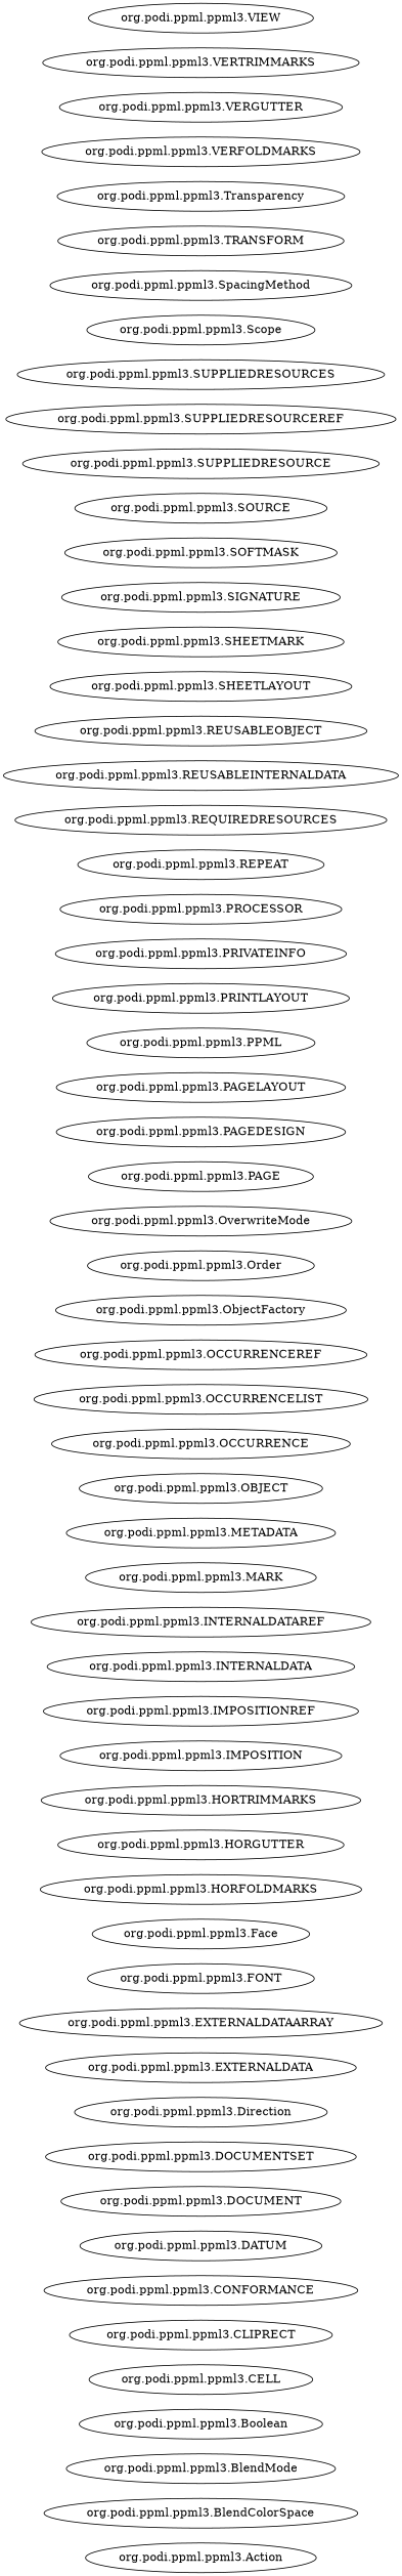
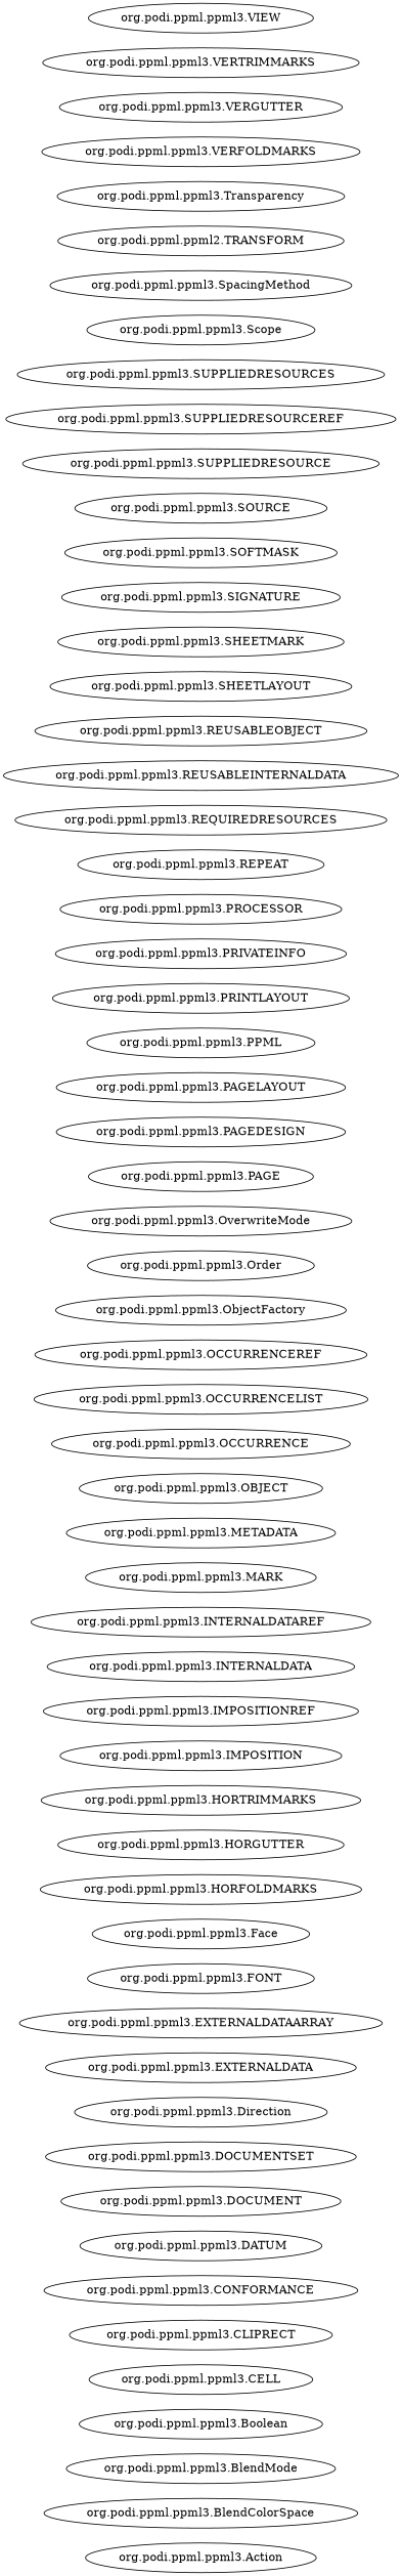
  digraph {
    concentrate=true
    rankdir=LR
    ranksep=2.0
    "org.podi.ppml.ppml3.Action"
    "org.podi.ppml.ppml3.BlendColorSpace"
    "org.podi.ppml.ppml3.BlendMode"
    "org.podi.ppml.ppml3.Boolean"
    "org.podi.ppml.ppml3.CELL"
    "org.podi.ppml.ppml3.CLIPRECT"
    "org.podi.ppml.ppml3.CONFORMANCE"
    "org.podi.ppml.ppml3.DATUM"
    "org.podi.ppml.ppml3.DOCUMENT"
    "org.podi.ppml.ppml3.DOCUMENTSET"
    "org.podi.ppml.ppml3.Direction"
    "org.podi.ppml.ppml3.EXTERNALDATA"
    "org.podi.ppml.ppml3.EXTERNALDATAARRAY"
    "org.podi.ppml.ppml3.FONT"
    "org.podi.ppml.ppml3.Face"
    "org.podi.ppml.ppml3.HORFOLDMARKS"
    "org.podi.ppml.ppml3.HORGUTTER"
    "org.podi.ppml.ppml3.HORTRIMMARKS"
    "org.podi.ppml.ppml3.IMPOSITION"
    "org.podi.ppml.ppml3.IMPOSITIONREF"
    "org.podi.ppml.ppml3.INTERNALDATA"
    "org.podi.ppml.ppml3.INTERNALDATAREF"
    "org.podi.ppml.ppml3.MARK"
    "org.podi.ppml.ppml3.METADATA"
    "org.podi.ppml.ppml3.OBJECT"
    "org.podi.ppml.ppml3.OCCURRENCE"
    "org.podi.ppml.ppml3.OCCURRENCELIST"
    "org.podi.ppml.ppml3.OCCURRENCEREF"
    "org.podi.ppml.ppml3.ObjectFactory"
    "org.podi.ppml.ppml3.Order"
    "org.podi.ppml.ppml3.OverwriteMode"
    "org.podi.ppml.ppml3.PAGE"
    "org.podi.ppml.ppml3.PAGEDESIGN"
    "org.podi.ppml.ppml3.PAGELAYOUT"
    "org.podi.ppml.ppml3.PPML"
    "org.podi.ppml.ppml3.PRINTLAYOUT"
    "org.podi.ppml.ppml3.PRIVATEINFO"
    "org.podi.ppml.ppml3.PROCESSOR"
    "org.podi.ppml.ppml3.REPEAT"
    "org.podi.ppml.ppml3.REQUIREDRESOURCES"
    "org.podi.ppml.ppml3.REUSABLEINTERNALDATA"
    "org.podi.ppml.ppml3.REUSABLEOBJECT"
    "org.podi.ppml.ppml3.SHEETLAYOUT"
    "org.podi.ppml.ppml3.SHEETMARK"
    "org.podi.ppml.ppml3.SIGNATURE"
    "org.podi.ppml.ppml3.SOFTMASK"
    "org.podi.ppml.ppml3.SOURCE"
    "org.podi.ppml.ppml3.SUPPLIEDRESOURCE"
    "org.podi.ppml.ppml3.SUPPLIEDRESOURCEREF"
    "org.podi.ppml.ppml3.SUPPLIEDRESOURCES"
    "org.podi.ppml.ppml3.Scope"
    "org.podi.ppml.ppml3.SpacingMethod"
-   "org.podi.ppml.ppml3.TRANSFORM"
+   "org.podi.ppml.ppml3.TRANSFORM" [label="org.podi.ppml.ppml2.TRANSFORM"]
    "org.podi.ppml.ppml3.Transparency"
    "org.podi.ppml.ppml3.VERFOLDMARKS"
    "org.podi.ppml.ppml3.VERGUTTER"
    "org.podi.ppml.ppml3.VERTRIMMARKS"
    "org.podi.ppml.ppml3.VIEW"
  }
